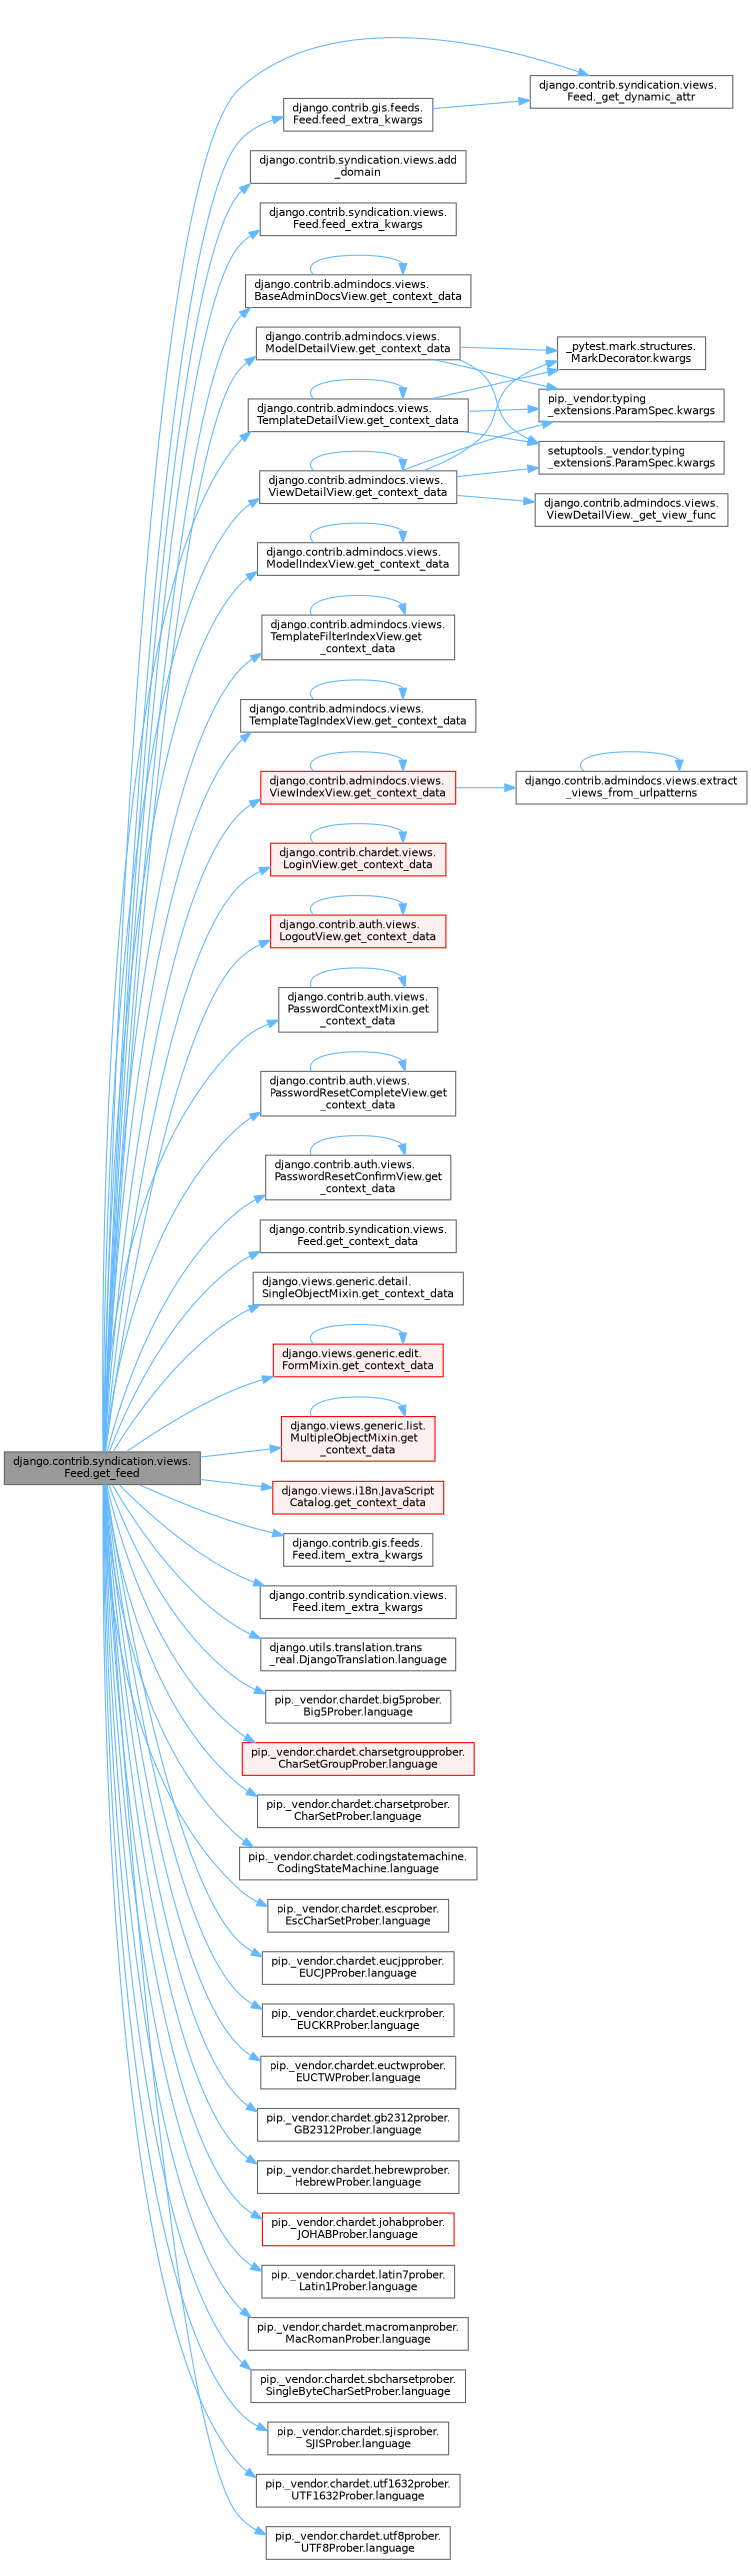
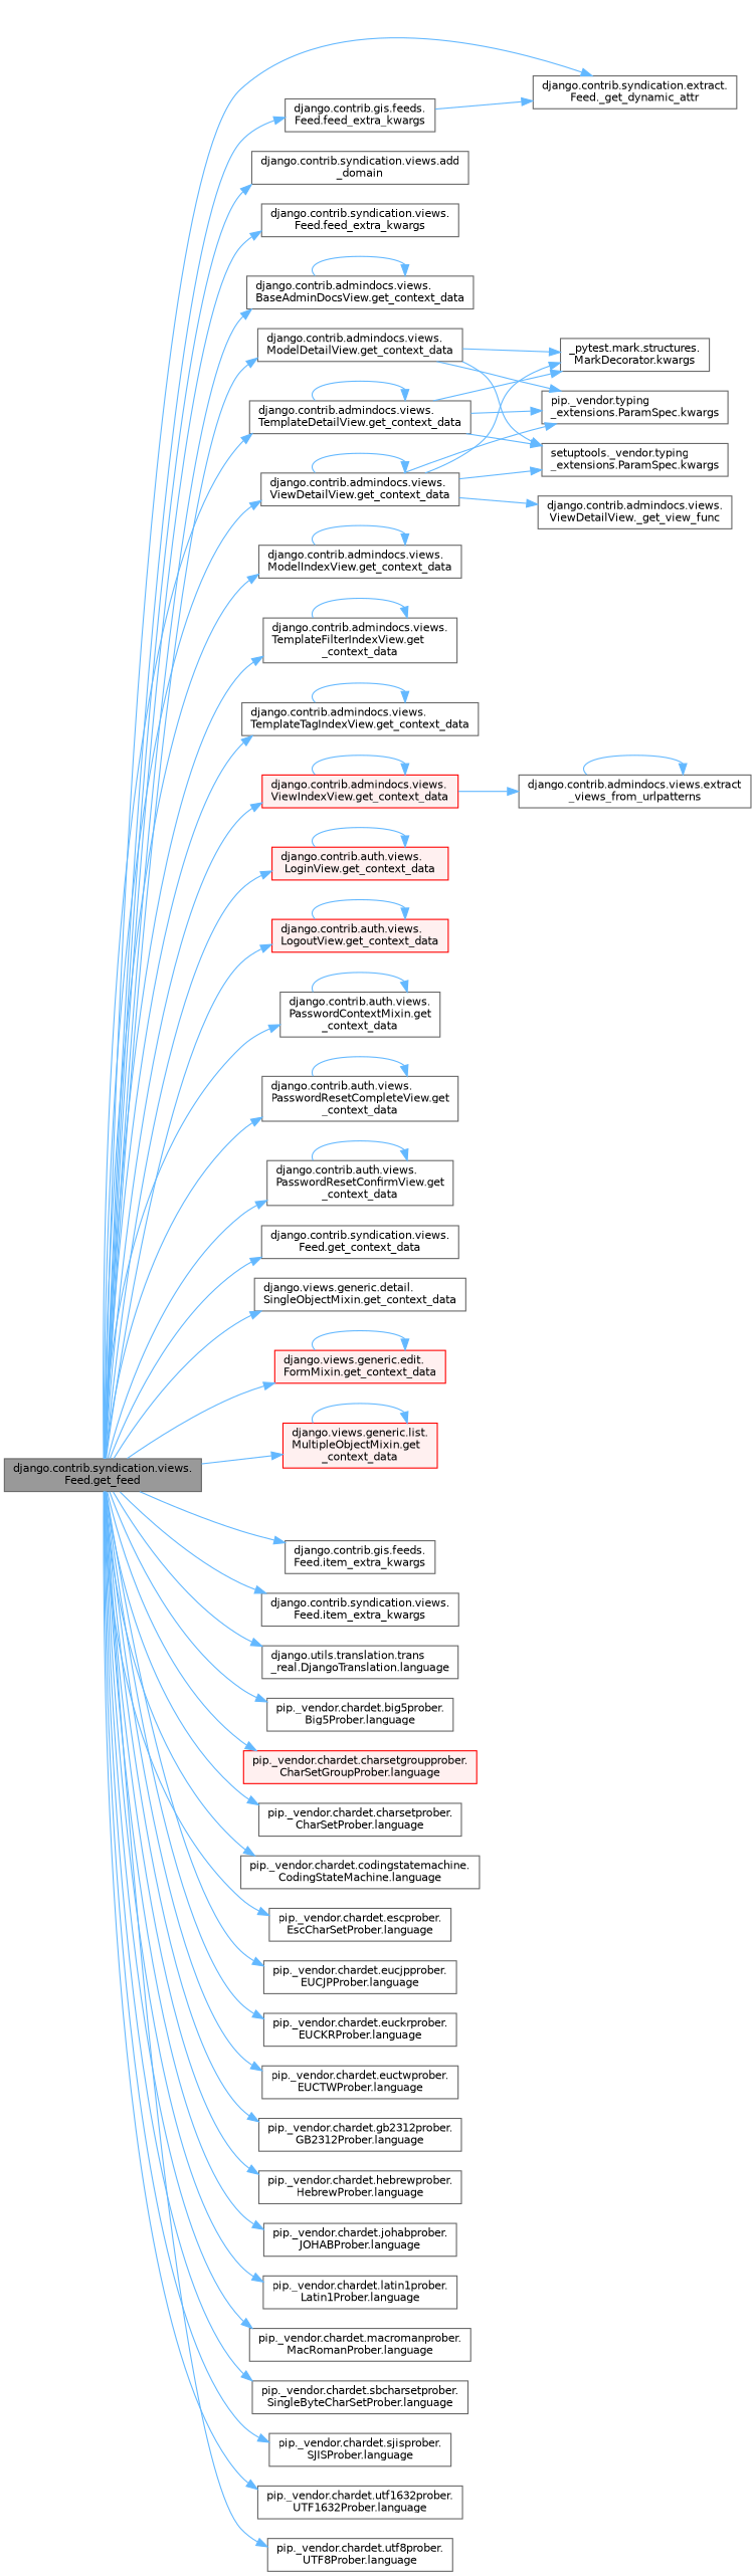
  digraph {
    rankdir=LR
    node [color=grey40 fillcolor=white fontname=Helvetica fontsize=10 shape=box style=filled]
    edge [color=steelblue1 fontname=Helvetica fontsize=10 labelfontname=Helvetica labelfontsize=10 style=solid]
    n1 [color=gray40 fillcolor=grey60 fontcolor=black height=0.2 label="django.contrib.syndication.views.\lFeed.get_feed" width=0.4]
-   n2 [height=0.2 label="django.contrib.syndication.views.\lFeed._get_dynamic_attr" width=0.4]
+   n2 [height=0.2 label="django.contrib.syndication.extract.\lFeed._get_dynamic_attr" width=0.4]
    n3 [height=0.2 label="django.contrib.syndication.views.add\l_domain" width=0.4]
    n4 [height=0.2 label="django.contrib.gis.feeds.\lFeed.feed_extra_kwargs" width=0.4]
    n5 [height=0.2 label="django.contrib.syndication.views.\lFeed.feed_extra_kwargs" width=0.4]
    n6 [height=0.2 label="django.contrib.admindocs.views.\lBaseAdminDocsView.get_context_data" width=0.4]
    n7 [height=0.2 label="django.contrib.admindocs.views.\lModelDetailView.get_context_data" width=0.4]
    n8 [height=0.2 label="django.contrib.admindocs.views.\lModelIndexView.get_context_data" width=0.4]
    n9 [height=0.2 label="django.contrib.admindocs.views.\lTemplateDetailView.get_context_data" width=0.4]
    n10 [height=0.2 label="django.contrib.admindocs.views.\lTemplateFilterIndexView.get\l_context_data" width=0.4]
    n11 [height=0.2 label="django.contrib.admindocs.views.\lTemplateTagIndexView.get_context_data" width=0.4]
    n12 [height=0.2 label="django.contrib.admindocs.views.\lViewDetailView.get_context_data" width=0.4]
    n13 [color=red fillcolor="#FFF0F0" height=0.2 label="django.contrib.admindocs.views.\lViewIndexView.get_context_data" width=0.4]
-   n14 [color=red fillcolor="#FFF0F0" height=0.2 label="django.contrib.chardet.views.\lLoginView.get_context_data" width=0.4]
+   n14 [color=red fillcolor="#FFF0F0" height=0.2 label="django.contrib.auth.views.\lLoginView.get_context_data" width=0.4]
    n15 [color=red fillcolor="#FFF0F0" height=0.2 label="django.contrib.auth.views.\lLogoutView.get_context_data" width=0.4]
    n16 [height=0.2 label="django.contrib.auth.views.\lPasswordContextMixin.get\l_context_data" width=0.4]
    n17 [height=0.2 label="django.contrib.auth.views.\lPasswordResetCompleteView.get\l_context_data" width=0.4]
    n18 [height=0.2 label="django.contrib.auth.views.\lPasswordResetConfirmView.get\l_context_data" width=0.4]
    n19 [height=0.2 label="django.contrib.syndication.views.\lFeed.get_context_data" width=0.4]
    n20 [height=0.2 label="django.views.generic.detail.\lSingleObjectMixin.get_context_data" width=0.4]
    n21 [color=red fillcolor="#FFF0F0" height=0.2 label="django.views.generic.edit.\lFormMixin.get_context_data" width=0.4]
    n22 [color=red fillcolor="#FFF0F0" height=0.2 label="django.views.generic.list.\lMultipleObjectMixin.get\l_context_data" width=0.4]
-   n23 [color=red fillcolor="#FFF0F0" height=0.2 label="django.views.i18n.JavaScript\lCatalog.get_context_data" width=0.4]
    n24 [height=0.2 label="django.contrib.gis.feeds.\lFeed.item_extra_kwargs" width=0.4]
    n25 [height=0.2 label="django.contrib.syndication.views.\lFeed.item_extra_kwargs" width=0.4]
    n26 [height=0.2 label="django.utils.translation.trans\l_real.DjangoTranslation.language" width=0.4]
    n27 [height=0.2 label="pip._vendor.chardet.big5prober.\lBig5Prober.language" width=0.4]
    n28 [color=red fillcolor="#FFF0F0" height=0.2 label="pip._vendor.chardet.charsetgroupprober.\lCharSetGroupProber.language" width=0.4]
    n29 [height=0.2 label="pip._vendor.chardet.charsetprober.\lCharSetProber.language" width=0.4]
    n30 [height=0.2 label="pip._vendor.chardet.codingstatemachine.\lCodingStateMachine.language" width=0.4]
    n31 [height=0.2 label="pip._vendor.chardet.escprober.\lEscCharSetProber.language" width=0.4]
    n32 [height=0.2 label="pip._vendor.chardet.eucjpprober.\lEUCJPProber.language" width=0.4]
    n33 [height=0.2 label="pip._vendor.chardet.euckrprober.\lEUCKRProber.language" width=0.4]
    n34 [height=0.2 label="pip._vendor.chardet.euctwprober.\lEUCTWProber.language" width=0.4]
    n35 [height=0.2 label="pip._vendor.chardet.gb2312prober.\lGB2312Prober.language" width=0.4]
    n36 [height=0.2 label="pip._vendor.chardet.hebrewprober.\lHebrewProber.language" width=0.4]
-   n37 [color=red height=0.2 label="pip._vendor.chardet.johabprober.\lJOHABProber.language" width=0.4]
-   n38 [height=0.2 label="pip._vendor.chardet.latin7prober.\lLatin1Prober.language" width=0.4]
+   n37 [height=0.2 label="pip._vendor.chardet.johabprober.\lJOHABProber.language" width=0.4]
+   n38 [height=0.2 label="pip._vendor.chardet.latin1prober.\lLatin1Prober.language" width=0.4]
    n39 [height=0.2 label="pip._vendor.chardet.macromanprober.\lMacRomanProber.language" width=0.4]
    n40 [height=0.2 label="pip._vendor.chardet.sbcharsetprober.\lSingleByteCharSetProber.language" width=0.4]
    n41 [height=0.2 label="pip._vendor.chardet.sjisprober.\lSJISProber.language" width=0.4]
    n42 [height=0.2 label="pip._vendor.chardet.utf1632prober.\lUTF1632Prober.language" width=0.4]
    n43 [height=0.2 label="pip._vendor.chardet.utf8prober.\lUTF8Prober.language" width=0.4]
    n44 [height=0.2 label="_pytest.mark.structures.\lMarkDecorator.kwargs" width=0.4]
    n45 [height=0.2 label="pip._vendor.typing\l_extensions.ParamSpec.kwargs" width=0.4]
    n46 [height=0.2 label="setuptools._vendor.typing\l_extensions.ParamSpec.kwargs" width=0.4]
    n47 [height=0.2 label="django.contrib.admindocs.views.\lViewDetailView._get_view_func" width=0.4]
    n48 [height=0.2 label="django.contrib.admindocs.views.extract\l_views_from_urlpatterns" width=0.4]
    n1 -> n2
    n1 -> n3
    n1 -> n4
    n1 -> n5
    n1 -> n6
    n1 -> n7
    n1 -> n8
    n1 -> n9
    n1 -> n10
    n1 -> n11
    n1 -> n12
    n1 -> n13
    n1 -> n14
    n1 -> n15
    n1 -> n16
    n1 -> n17
    n1 -> n18
    n1 -> n19
    n1 -> n20
    n1 -> n21
    n1 -> n22
-   n1 -> n23
    n1 -> n24
    n1 -> n25
    n1 -> n26
    n1 -> n27
    n1 -> n28
    n1 -> n29
    n1 -> n30
    n1 -> n31
    n1 -> n32
    n1 -> n33
    n1 -> n34
    n1 -> n35
    n1 -> n36
    n1 -> n37
    n1 -> n38
    n1 -> n39
    n1 -> n40
    n1 -> n41
    n1 -> n42
    n1 -> n43
    n4 -> n2
    n6 -> n6
    n7 -> n44
    n7 -> n45
    n7 -> n46
    n8 -> n8
    n9 -> n9
    n9 -> n44
    n9 -> n45
    n9 -> n46
    n10 -> n10
    n11 -> n11
    n12 -> n12
    n12 -> n44
    n12 -> n45
    n12 -> n46
    n12 -> n47
    n13 -> n13
    n13 -> n48
    n14 -> n14
    n15 -> n15
    n16 -> n16
    n17 -> n17
    n18 -> n18
    n21 -> n21
    n22 -> n22
    n48 -> n48
  }
